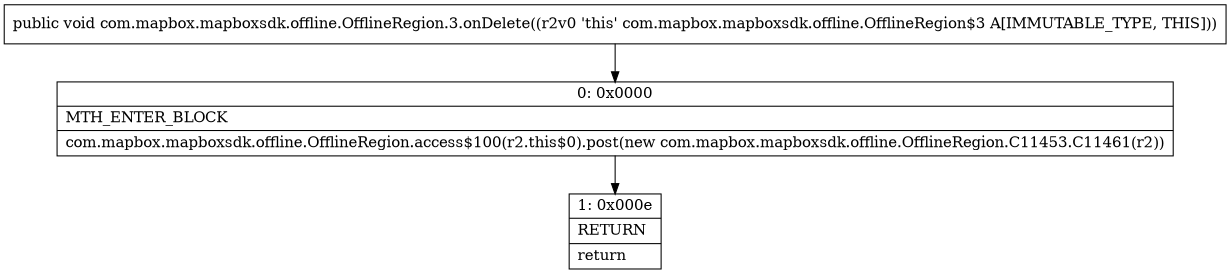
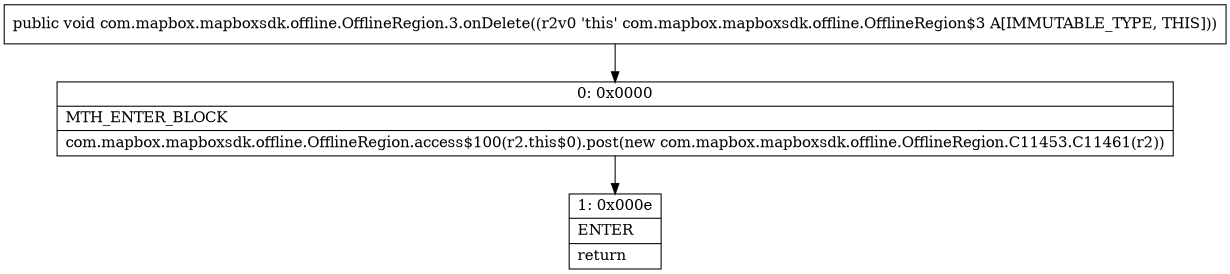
  digraph {
    node [shape=record]
    n1 [label="{0\:\ 0x0000|MTH_ENTER_BLOCK\l|com.mapbox.mapboxsdk.offline.OfflineRegion.access$100(r2.this$0).post(new com.mapbox.mapboxsdk.offline.OfflineRegion.C11453.C11461(r2))\l}"]
-   n2 [label="{1\:\ 0x000e|RETURN\l|return\l}"]
+   n2 [label="{1\:\ 0x000e|ENTER\l|return\l}"]
    n3 [label="{public void com.mapbox.mapboxsdk.offline.OfflineRegion.3.onDelete((r2v0 'this' com.mapbox.mapboxsdk.offline.OfflineRegion$3 A[IMMUTABLE_TYPE, THIS])) }"]
    n1 -> n2
    n3 -> n1
  }
